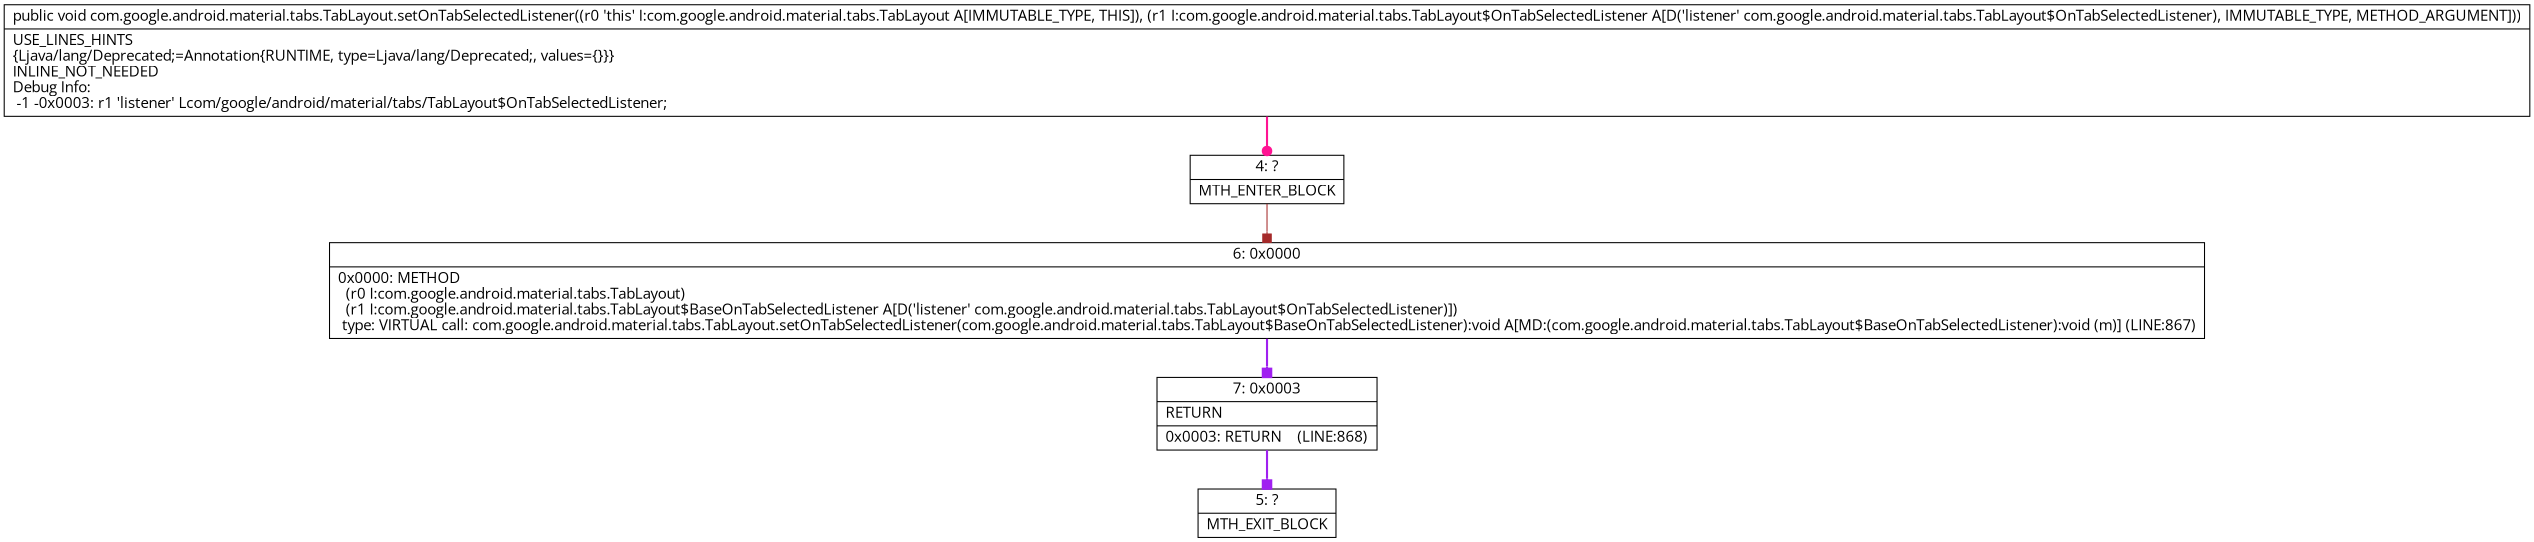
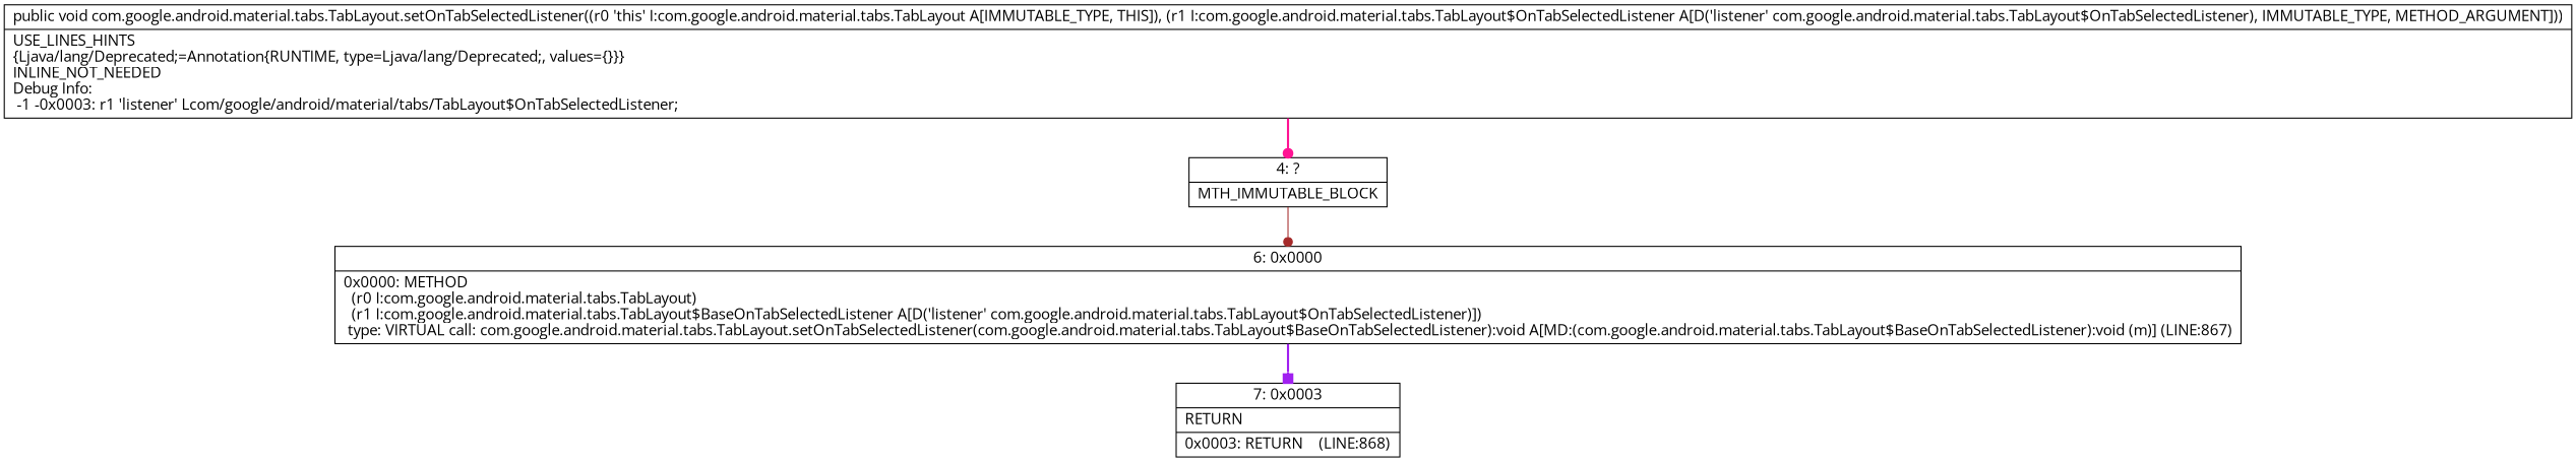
  digraph {
    fontname="Open Sans"
    node [fontname="Open Sans" shape=record]
    edge [arrowhead=dot color=purple fontname="Open Sans" style=bold]
-   n1 [label="{4\:\ ?|MTH_ENTER_BLOCK\l}"]
+   n1 [label="{4\:\ ?|MTH_IMMUTABLE_BLOCK\l}"]
    n2 [label="{6\:\ 0x0000|0x0000: METHOD  \l  (r0 I:com.google.android.material.tabs.TabLayout)\l  (r1 I:com.google.android.material.tabs.TabLayout$BaseOnTabSelectedListener A[D('listener' com.google.android.material.tabs.TabLayout$OnTabSelectedListener)])\l type: VIRTUAL call: com.google.android.material.tabs.TabLayout.setOnTabSelectedListener(com.google.android.material.tabs.TabLayout$BaseOnTabSelectedListener):void A[MD:(com.google.android.material.tabs.TabLayout$BaseOnTabSelectedListener):void (m)] (LINE:867)\l}"]
    n3 [label="{7\:\ 0x0003|RETURN\l|0x0003: RETURN    (LINE:868)\l}"]
-   n4 [label="{5\:\ ?|MTH_EXIT_BLOCK\l}"]
    n5 [label="{public void com.google.android.material.tabs.TabLayout.setOnTabSelectedListener((r0 'this' I:com.google.android.material.tabs.TabLayout A[IMMUTABLE_TYPE, THIS]), (r1 I:com.google.android.material.tabs.TabLayout$OnTabSelectedListener A[D('listener' com.google.android.material.tabs.TabLayout$OnTabSelectedListener), IMMUTABLE_TYPE, METHOD_ARGUMENT]))  | USE_LINES_HINTS\l\{Ljava\/lang\/Deprecated;=Annotation\{RUNTIME, type=Ljava\/lang\/Deprecated;, values=\{\}\}\}\lINLINE_NOT_NEEDED\lDebug Info:\l  \-1 \-0x0003: r1 'listener' Lcom\/google\/android\/material\/tabs\/TabLayout$OnTabSelectedListener;\l}"]
-   n1 -> n2 [arrowhead=box color=brown style=solid]
+   n1 -> n2 [color=brown style=solid]
    n2 -> n3 [arrowhead=box]
-   n3 -> n4 [arrowhead=box]
    n5 -> n1 [color=deeppink]
  }
